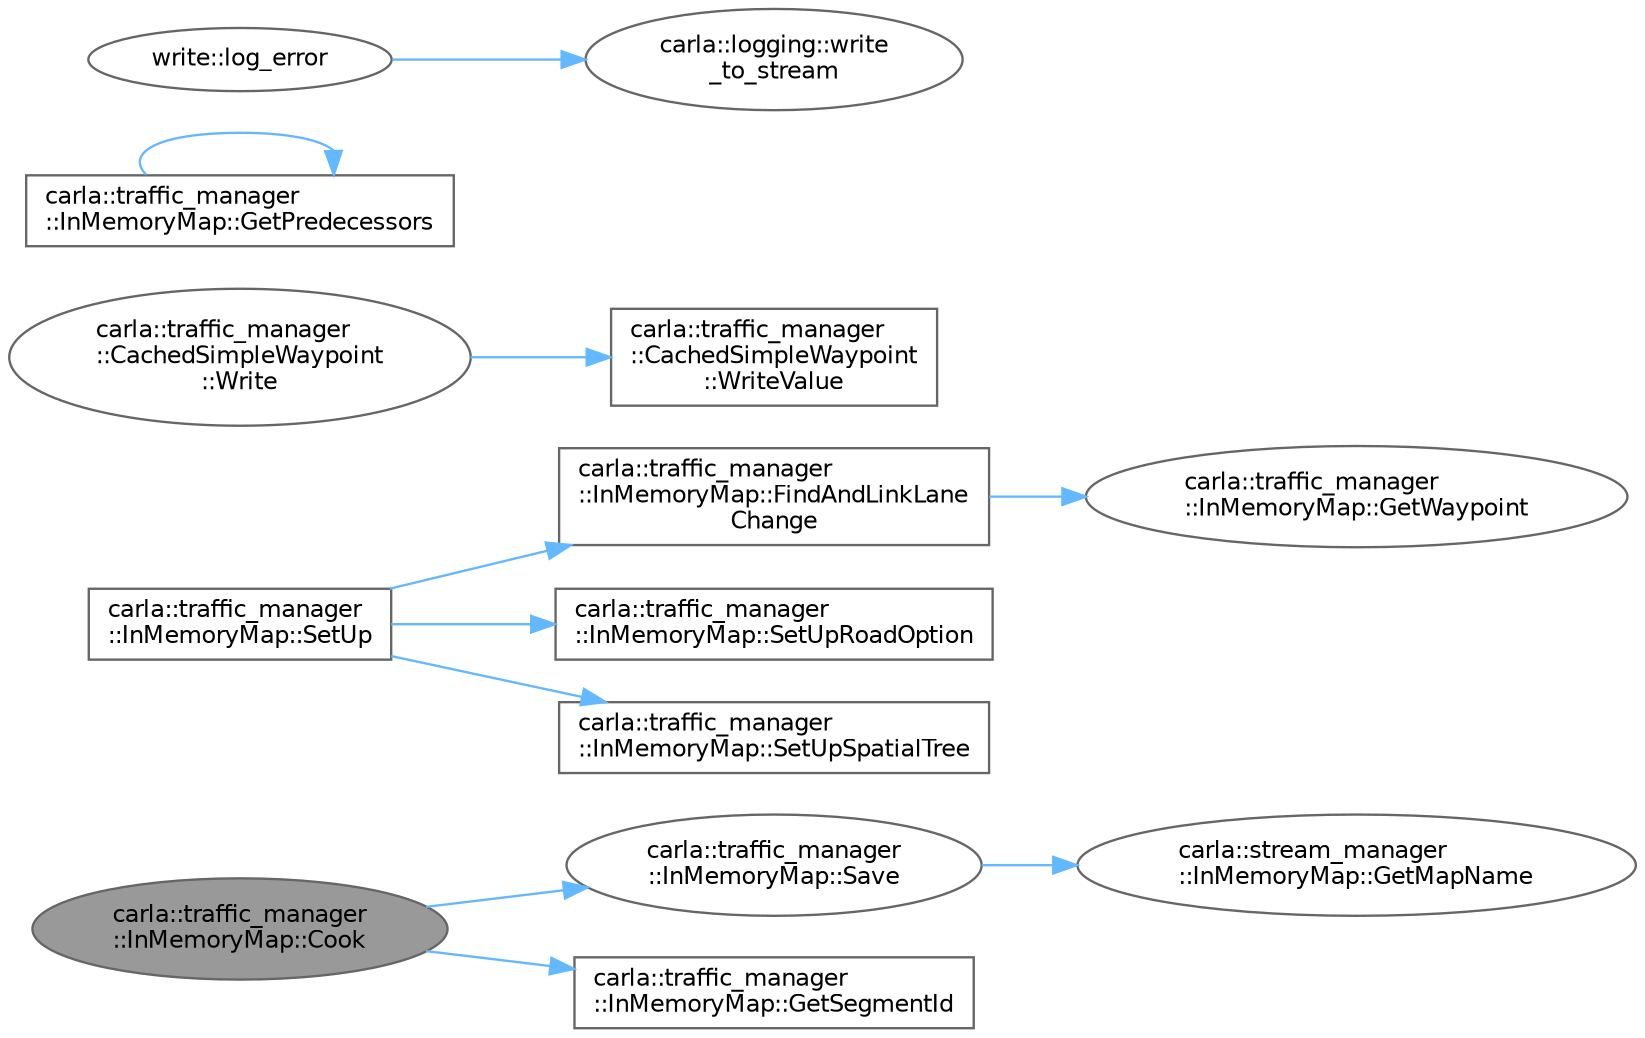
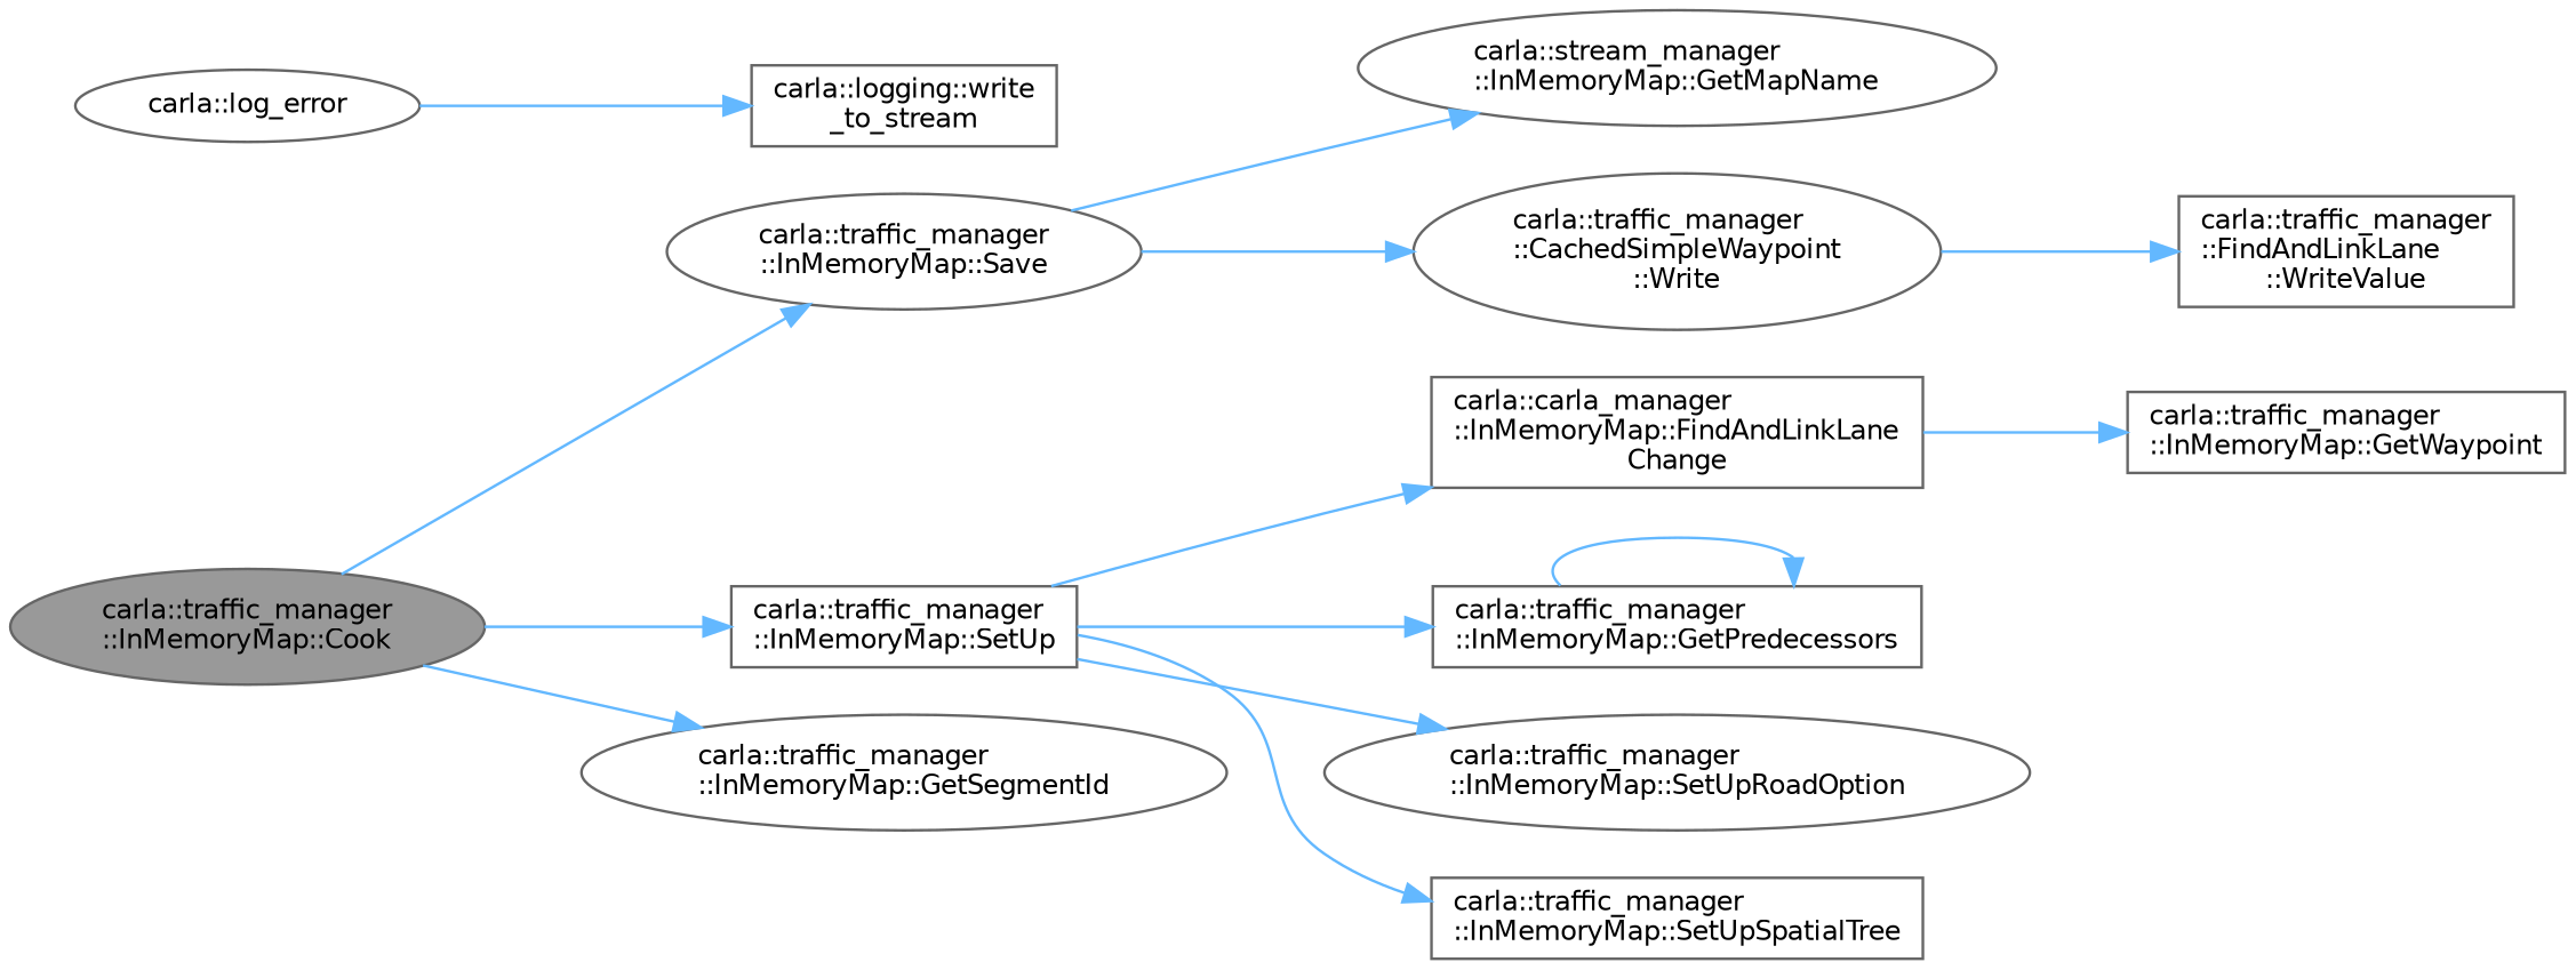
  digraph {
    rankdir=LR
    node [color=grey40 fillcolor=white fontname=Helvetica fontsize=10 shape=ellipse style=filled]
    edge [color=steelblue1 fontname=Helvetica fontsize=10 labelfontname=Helvetica labelfontsize=10 style=solid]
    n1 [color=gray40 fillcolor=grey60 fontcolor=black height=0.2 label="carla::traffic_manager\l::InMemoryMap::Cook" width=0.4]
    n2 [height=0.2 label="carla::traffic_manager\l::InMemoryMap::Save" width=0.4]
    n3 [height=0.2 label="carla::traffic_manager\l::InMemoryMap::SetUp" shape=box width=0.4]
-   n4 [height=0.2 label="carla::traffic_manager\l::InMemoryMap::GetSegmentId" shape=box width=0.4]
+   n4 [height=0.2 label="carla::traffic_manager\l::InMemoryMap::GetSegmentId" width=0.4]
    n5 [height=0.2 label="carla::stream_manager\l::InMemoryMap::GetMapName" width=0.4]
    n6 [height=0.2 label="carla::traffic_manager\l::CachedSimpleWaypoint\l::Write" width=0.4]
-   n7 [height=0.2 label="carla::traffic_manager\l::InMemoryMap::FindAndLinkLane\lChange" shape=box width=0.4]
+   n7 [height=0.2 label="carla::carla_manager\l::InMemoryMap::FindAndLinkLane\lChange" shape=box width=0.4]
    n8 [height=0.2 label="carla::traffic_manager\l::InMemoryMap::GetPredecessors" shape=box width=0.4]
-   n9 [height=0.2 label="carla::traffic_manager\l::InMemoryMap::SetUpRoadOption" shape=box width=0.4]
+   n9 [height=0.2 label="carla::traffic_manager\l::InMemoryMap::SetUpRoadOption" width=0.4]
    n10 [height=0.2 label="carla::traffic_manager\l::InMemoryMap::SetUpSpatialTree" shape=box width=0.4]
-   n11 [height=0.2 label="write::log_error" width=0.4]
-   n12 [height=0.2 label="carla::logging::write\l_to_stream" width=0.4]
-   n13 [height=0.2 label="carla::traffic_manager\l::CachedSimpleWaypoint\l::WriteValue" shape=box width=0.4]
-   n14 [height=0.2 label="carla::traffic_manager\l::InMemoryMap::GetWaypoint" width=0.4]
+   n11 [height=0.2 label="carla::log_error" width=0.4]
+   n12 [height=0.2 label="carla::logging::write\l_to_stream" shape=box width=0.4]
+   n13 [height=0.2 label="carla::traffic_manager\l::FindAndLinkLane\l::WriteValue" shape=box width=0.4]
+   n14 [height=0.2 label="carla::traffic_manager\l::InMemoryMap::GetWaypoint" shape=box width=0.4]
    n1 -> n2
+   n1 -> n3
    n1 -> n4
    n2 -> n5
+   n2 -> n6
    n3 -> n7
+   n3 -> n8
    n3 -> n9
    n3 -> n10
    n6 -> n13
    n7 -> n14
    n8 -> n8
    n11 -> n12
  }
